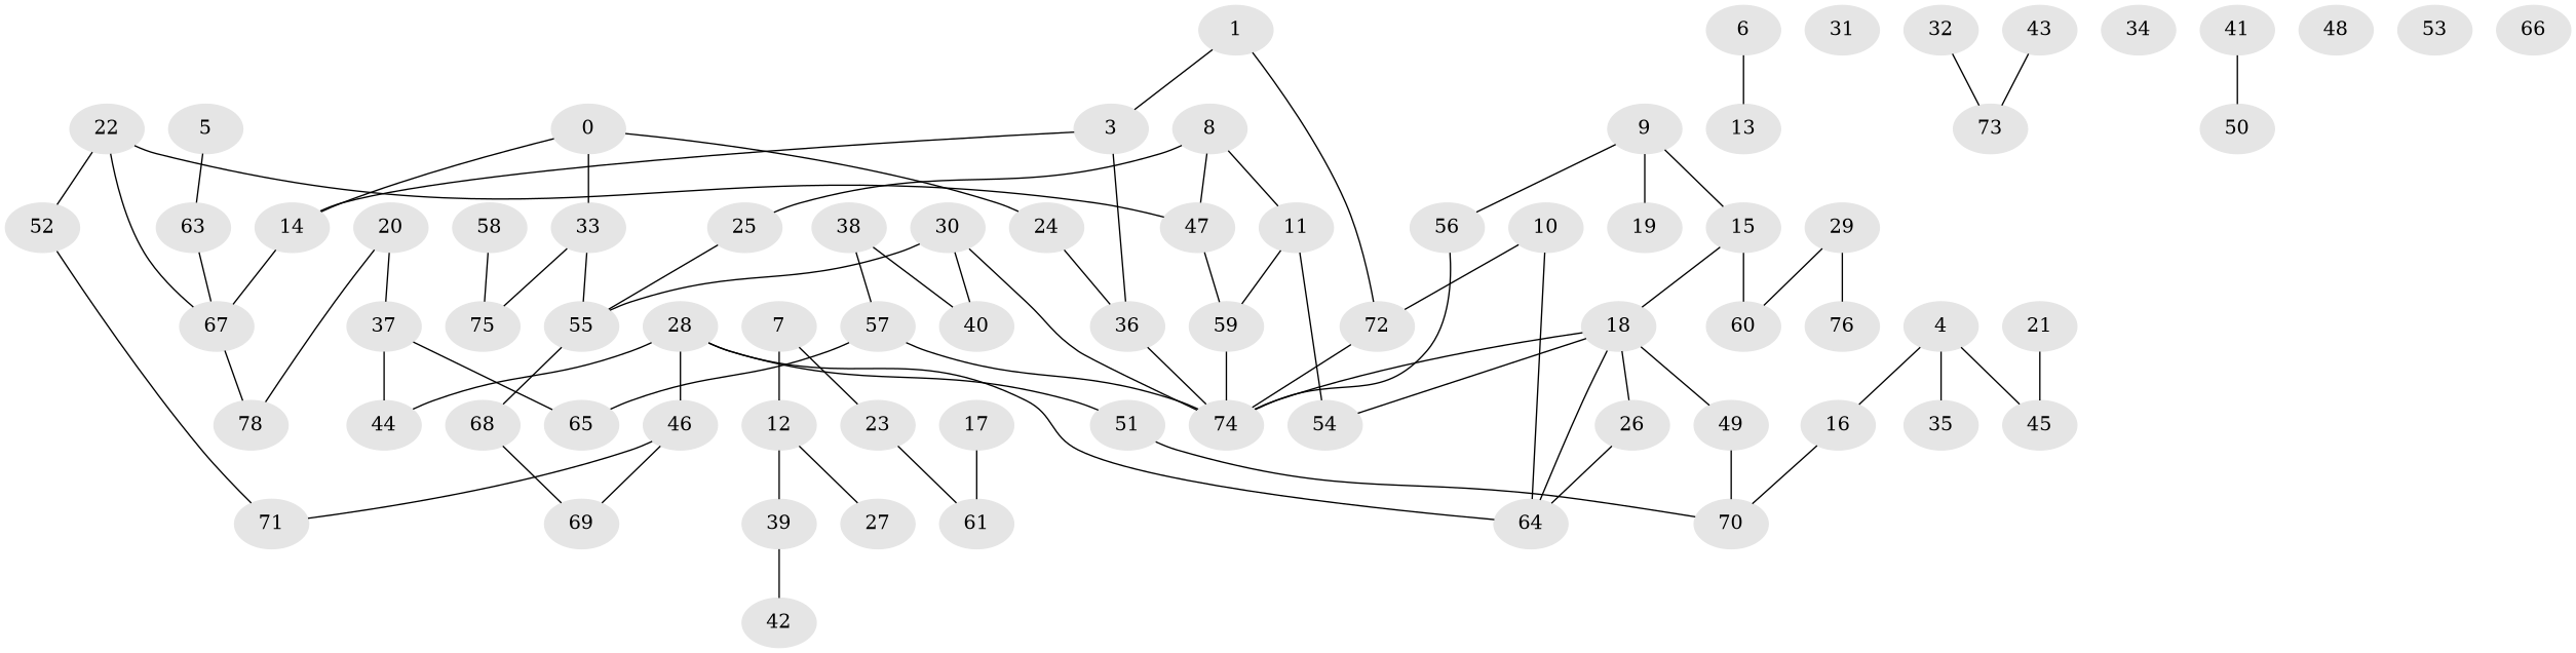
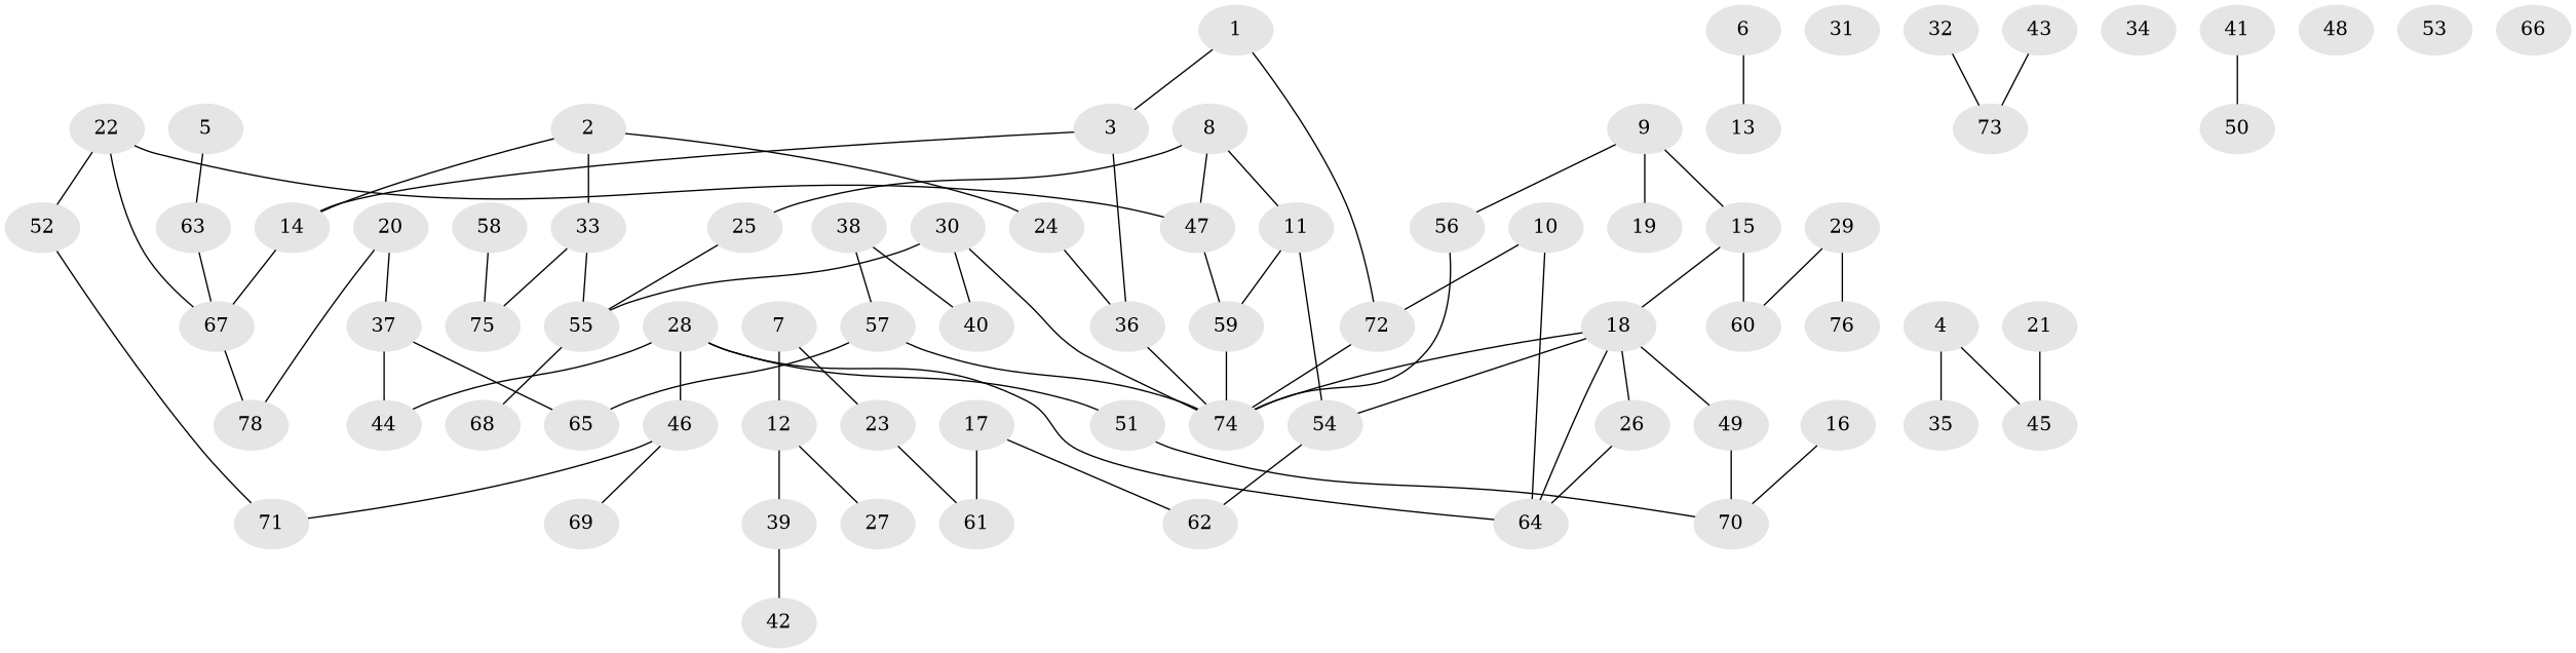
  graph {
    node [color=gray90 style=filled]
    1
    3
    72
    14
    36
    74
-   2 [label=0]
+   2
    24
    33
    67
    55
    75
    4
    16
    35
    45
    70
    5
    63
    6
    13
    7
    12
    23
    27
    39
    61
    8
    11
    25
    47
    54
    59
    9
    15
    19
    56
    18
    60
    10
    64
+   62
    42
    78
    26
    49
    17
    20
    37
    44
    65
    21
    22
    52
    71
    68
    28
    46
    51
    69
    29
    76
    30
    40
    31
    32
    73
    34
    38
    57
    41
    50
    43
    48
    53
    58
    66
    1 -- 3
    1 -- 72
    3 -- 14
    3 -- 36
    72 -- 74
    14 -- 67
    36 -- 74
    2 -- 14
    2 -- 24
    2 -- 33
    24 -- 36
    33 -- 55
    33 -- 75
    67 -- 78
    55 -- 68
-   4 -- 16
    4 -- 35
    4 -- 45
    16 -- 70
    5 -- 63
    63 -- 67
    6 -- 13
    7 -- 12
    7 -- 23
    12 -- 27
    12 -- 39
    23 -- 61
    39 -- 42
    8 -- 11
    8 -- 25
    8 -- 47
    11 -- 54
    11 -- 59
    25 -- 55
    47 -- 59
+   54 -- 62
    59 -- 74
    9 -- 15
    9 -- 19
    9 -- 56
    15 -- 18
    15 -- 60
    56 -- 74
    18 -- 74
    18 -- 54
    18 -- 64
    18 -- 26
    18 -- 49
    10 -- 72
    10 -- 64
    26 -- 64
    49 -- 70
    17 -- 61
+   17 -- 62
    20 -- 78
    20 -- 37
    37 -- 44
    37 -- 65
    21 -- 45
    22 -- 67
    22 -- 47
    22 -- 52
    52 -- 71
-   68 -- 69
    28 -- 64
    28 -- 44
    28 -- 46
    28 -- 51
    46 -- 71
    46 -- 69
    51 -- 70
    29 -- 60
    29 -- 76
    30 -- 74
    30 -- 55
    30 -- 40
    32 -- 73
    38 -- 40
    38 -- 57
    57 -- 74
    57 -- 65
    41 -- 50
    43 -- 73
    58 -- 75
  }
